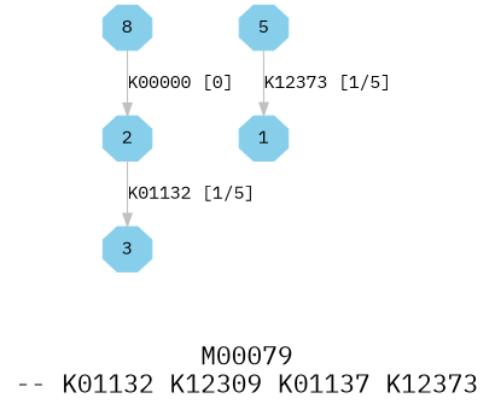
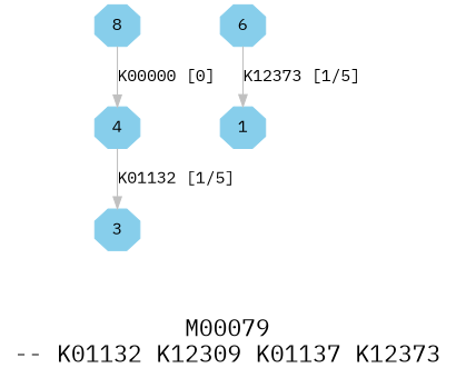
  digraph {
    fontname="IBM Plex Mono"
    fontsize=20
    label="M00079\n-- K01132 K12309 K01137 K12373"
    node [color=skyblue fontname="IBM Plex Mono" shape=octagon style=filled]
    edge [color=grey fontname="IBM Plex Mono"]
    n1 [height=.3 label=8 width=.3]
    1 [height=.3 width=.3]
-   2 [height=.3 width=.3]
+   2 [height=.3 width=.3 label=4]
    3 [height=.3 width=.3]
-   5 [height=.3 width=.3]
+   5 [height=.3 width=.3 label=6]
    subgraph sub_1 {
      n1
      1
      2
      3
      5
    }
    n1 -> 2 [label="K00000 [0]"]
    2 -> 3 [label="K01132 [1/5]"]
    5 -> 1 [label="K12373 [1/5]"]
  }
